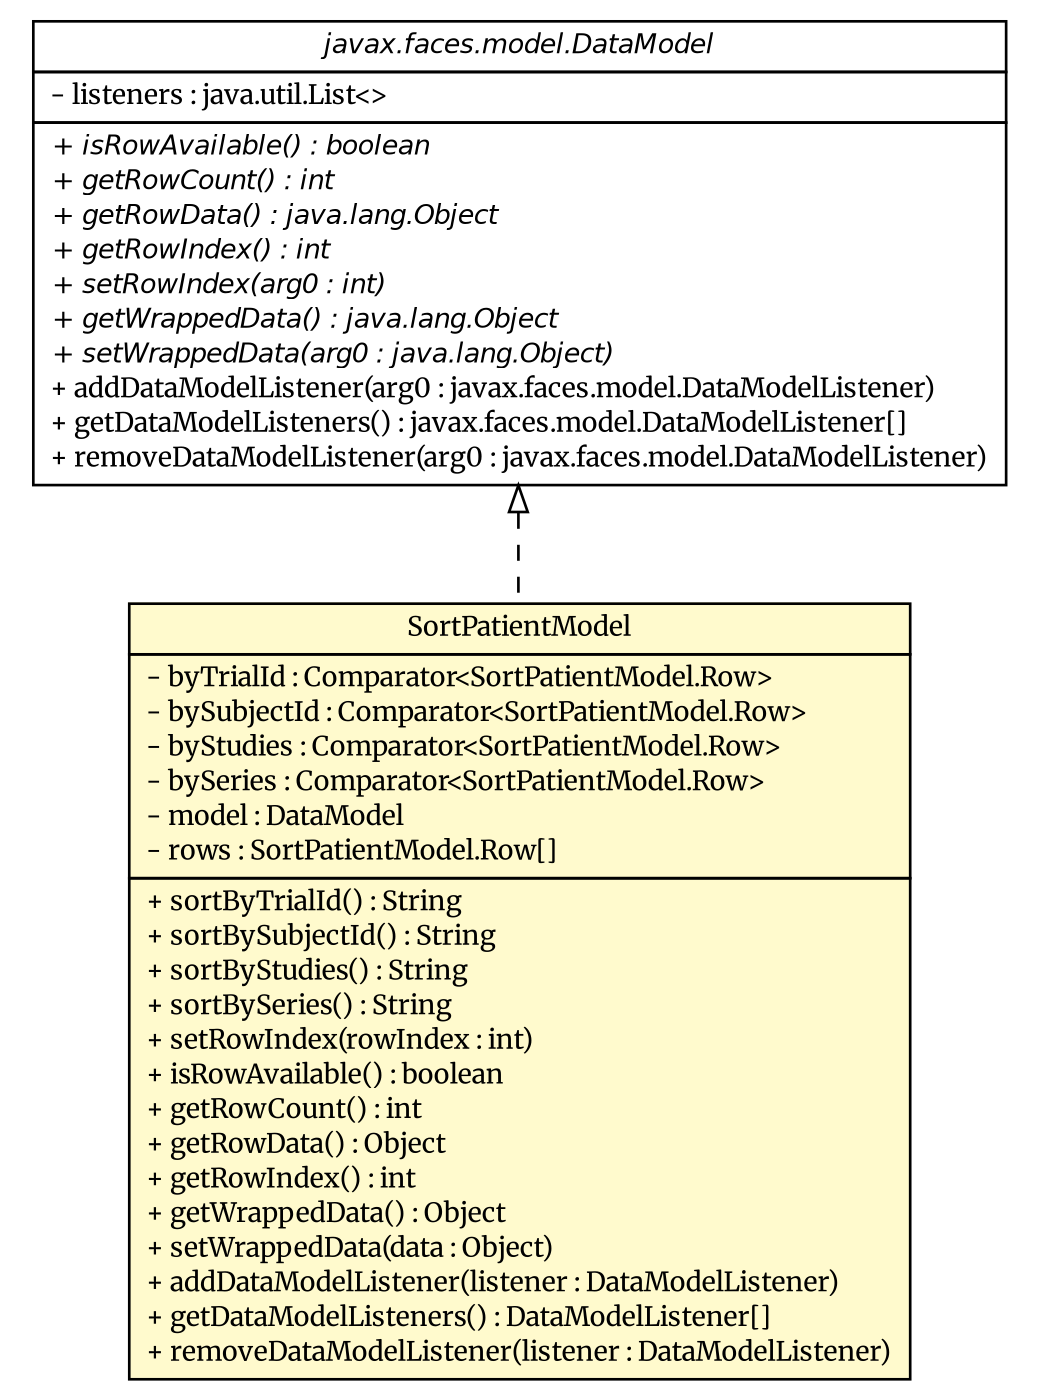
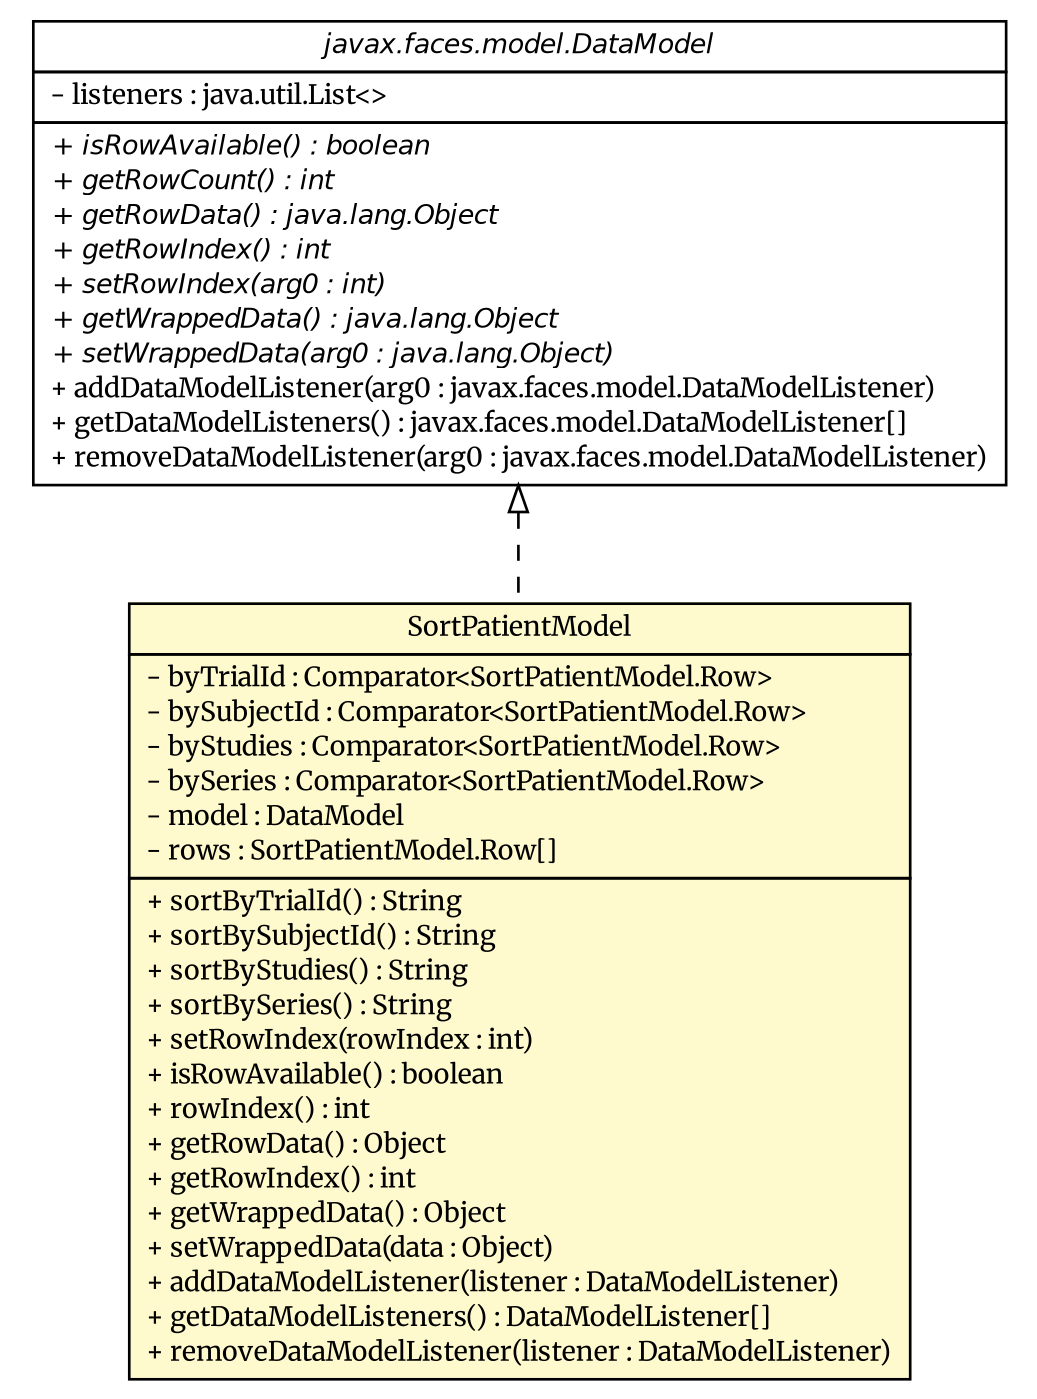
  digraph {
    fontname=Merriweather
    node [fontcolor=black fontname=Merriweather fontsize=10.0 shape=plaintext]
-   n1 [label=<<table border="0" cellborder="1" cellspacing="0" cellpadding="2" port="p" bgcolor="lemonChiffon" href="./SortPatientModel.html"> 		<tr><td><table border="0" cellspacing="0" cellpadding="1"> 			<tr><td> SortPatientModel </td></tr> 		</table></td></tr> 		<tr><td><table border="0" cellspacing="0" cellpadding="1"> 			<tr><td align="left"> - byTrialId : Comparator&lt;SortPatientModel.Row&gt; </td></tr> 			<tr><td align="left"> - bySubjectId : Comparator&lt;SortPatientModel.Row&gt; </td></tr> 			<tr><td align="left"> - byStudies : Comparator&lt;SortPatientModel.Row&gt; </td></tr> 			<tr><td align="left"> - bySeries : Comparator&lt;SortPatientModel.Row&gt; </td></tr> 			<tr><td align="left"> - model : DataModel </td></tr> 			<tr><td align="left"> - rows : SortPatientModel.Row[] </td></tr> 		</table></td></tr> 		<tr><td><table border="0" cellspacing="0" cellpadding="1"> 			<tr><td align="left"> + sortByTrialId() : String </td></tr> 			<tr><td align="left"> + sortBySubjectId() : String </td></tr> 			<tr><td align="left"> + sortByStudies() : String </td></tr> 			<tr><td align="left"> + sortBySeries() : String </td></tr> 			<tr><td align="left"> + setRowIndex(rowIndex : int) </td></tr> 			<tr><td align="left"> + isRowAvailable() : boolean </td></tr> 			<tr><td align="left"> + getRowCount() : int </td></tr> 			<tr><td align="left"> + getRowData() : Object </td></tr> 			<tr><td align="left"> + getRowIndex() : int </td></tr> 			<tr><td align="left"> + getWrappedData() : Object </td></tr> 			<tr><td align="left"> + setWrappedData(data : Object) </td></tr> 			<tr><td align="left"> + addDataModelListener(listener : DataModelListener) </td></tr> 			<tr><td align="left"> + getDataModelListeners() : DataModelListener[] </td></tr> 			<tr><td align="left"> + removeDataModelListener(listener : DataModelListener) </td></tr> 		</table></td></tr> 		</table>>]
+   n1 [label=<<table border="0" cellborder="1" cellspacing="0" cellpadding="2" port="p" bgcolor="lemonChiffon" href="./SortPatientModel.html"> 		<tr><td><table border="0" cellspacing="0" cellpadding="1"> 			<tr><td> SortPatientModel </td></tr> 		</table></td></tr> 		<tr><td><table border="0" cellspacing="0" cellpadding="1"> 			<tr><td align="left"> - byTrialId : Comparator&lt;SortPatientModel.Row&gt; </td></tr> 			<tr><td align="left"> - bySubjectId : Comparator&lt;SortPatientModel.Row&gt; </td></tr> 			<tr><td align="left"> - byStudies : Comparator&lt;SortPatientModel.Row&gt; </td></tr> 			<tr><td align="left"> - bySeries : Comparator&lt;SortPatientModel.Row&gt; </td></tr> 			<tr><td align="left"> - model : DataModel </td></tr> 			<tr><td align="left"> - rows : SortPatientModel.Row[] </td></tr> 		</table></td></tr> 		<tr><td><table border="0" cellspacing="0" cellpadding="1"> 			<tr><td align="left"> + sortByTrialId() : String </td></tr> 			<tr><td align="left"> + sortBySubjectId() : String </td></tr> 			<tr><td align="left"> + sortByStudies() : String </td></tr> 			<tr><td align="left"> + sortBySeries() : String </td></tr> 			<tr><td align="left"> + setRowIndex(rowIndex : int) </td></tr> 			<tr><td align="left"> + isRowAvailable() : boolean </td></tr> 			<tr><td align="left"> + rowIndex() : int </td></tr> 			<tr><td align="left"> + getRowData() : Object </td></tr> 			<tr><td align="left"> + getRowIndex() : int </td></tr> 			<tr><td align="left"> + getWrappedData() : Object </td></tr> 			<tr><td align="left"> + setWrappedData(data : Object) </td></tr> 			<tr><td align="left"> + addDataModelListener(listener : DataModelListener) </td></tr> 			<tr><td align="left"> + getDataModelListeners() : DataModelListener[] </td></tr> 			<tr><td align="left"> + removeDataModelListener(listener : DataModelListener) </td></tr> 		</table></td></tr> 		</table>>]
    n2 [label=<<table border="0" cellborder="1" cellspacing="0" cellpadding="2" port="p" href="http://java.sun.com/j2se/1.4.2/docs/api/javax/faces/model/DataModel.html"> 		<tr><td><table border="0" cellspacing="0" cellpadding="1"> 			<tr><td><font face="Helvetica-Oblique"> javax.faces.model.DataModel </font></td></tr> 		</table></td></tr> 		<tr><td><table border="0" cellspacing="0" cellpadding="1"> 			<tr><td align="left"> - listeners : java.util.List&lt;&gt; </td></tr> 		</table></td></tr> 		<tr><td><table border="0" cellspacing="0" cellpadding="1"> 			<tr><td align="left"><font face="Helvetica-Oblique" point-size="10.0"> + isRowAvailable() : boolean </font></td></tr> 			<tr><td align="left"><font face="Helvetica-Oblique" point-size="10.0"> + getRowCount() : int </font></td></tr> 			<tr><td align="left"><font face="Helvetica-Oblique" point-size="10.0"> + getRowData() : java.lang.Object </font></td></tr> 			<tr><td align="left"><font face="Helvetica-Oblique" point-size="10.0"> + getRowIndex() : int </font></td></tr> 			<tr><td align="left"><font face="Helvetica-Oblique" point-size="10.0"> + setRowIndex(arg0 : int) </font></td></tr> 			<tr><td align="left"><font face="Helvetica-Oblique" point-size="10.0"> + getWrappedData() : java.lang.Object </font></td></tr> 			<tr><td align="left"><font face="Helvetica-Oblique" point-size="10.0"> + setWrappedData(arg0 : java.lang.Object) </font></td></tr> 			<tr><td align="left"> + addDataModelListener(arg0 : javax.faces.model.DataModelListener) </td></tr> 			<tr><td align="left"> + getDataModelListeners() : javax.faces.model.DataModelListener[] </td></tr> 			<tr><td align="left"> + removeDataModelListener(arg0 : javax.faces.model.DataModelListener) </td></tr> 		</table></td></tr> 		</table>>]
    n2 -> n1 [arrowtail=empty dir=back fontname=Merriweather fontsize=10 headport=p labelfontname=Helvetica labelfontsize=10 tailport=p style=dashed]
  }
